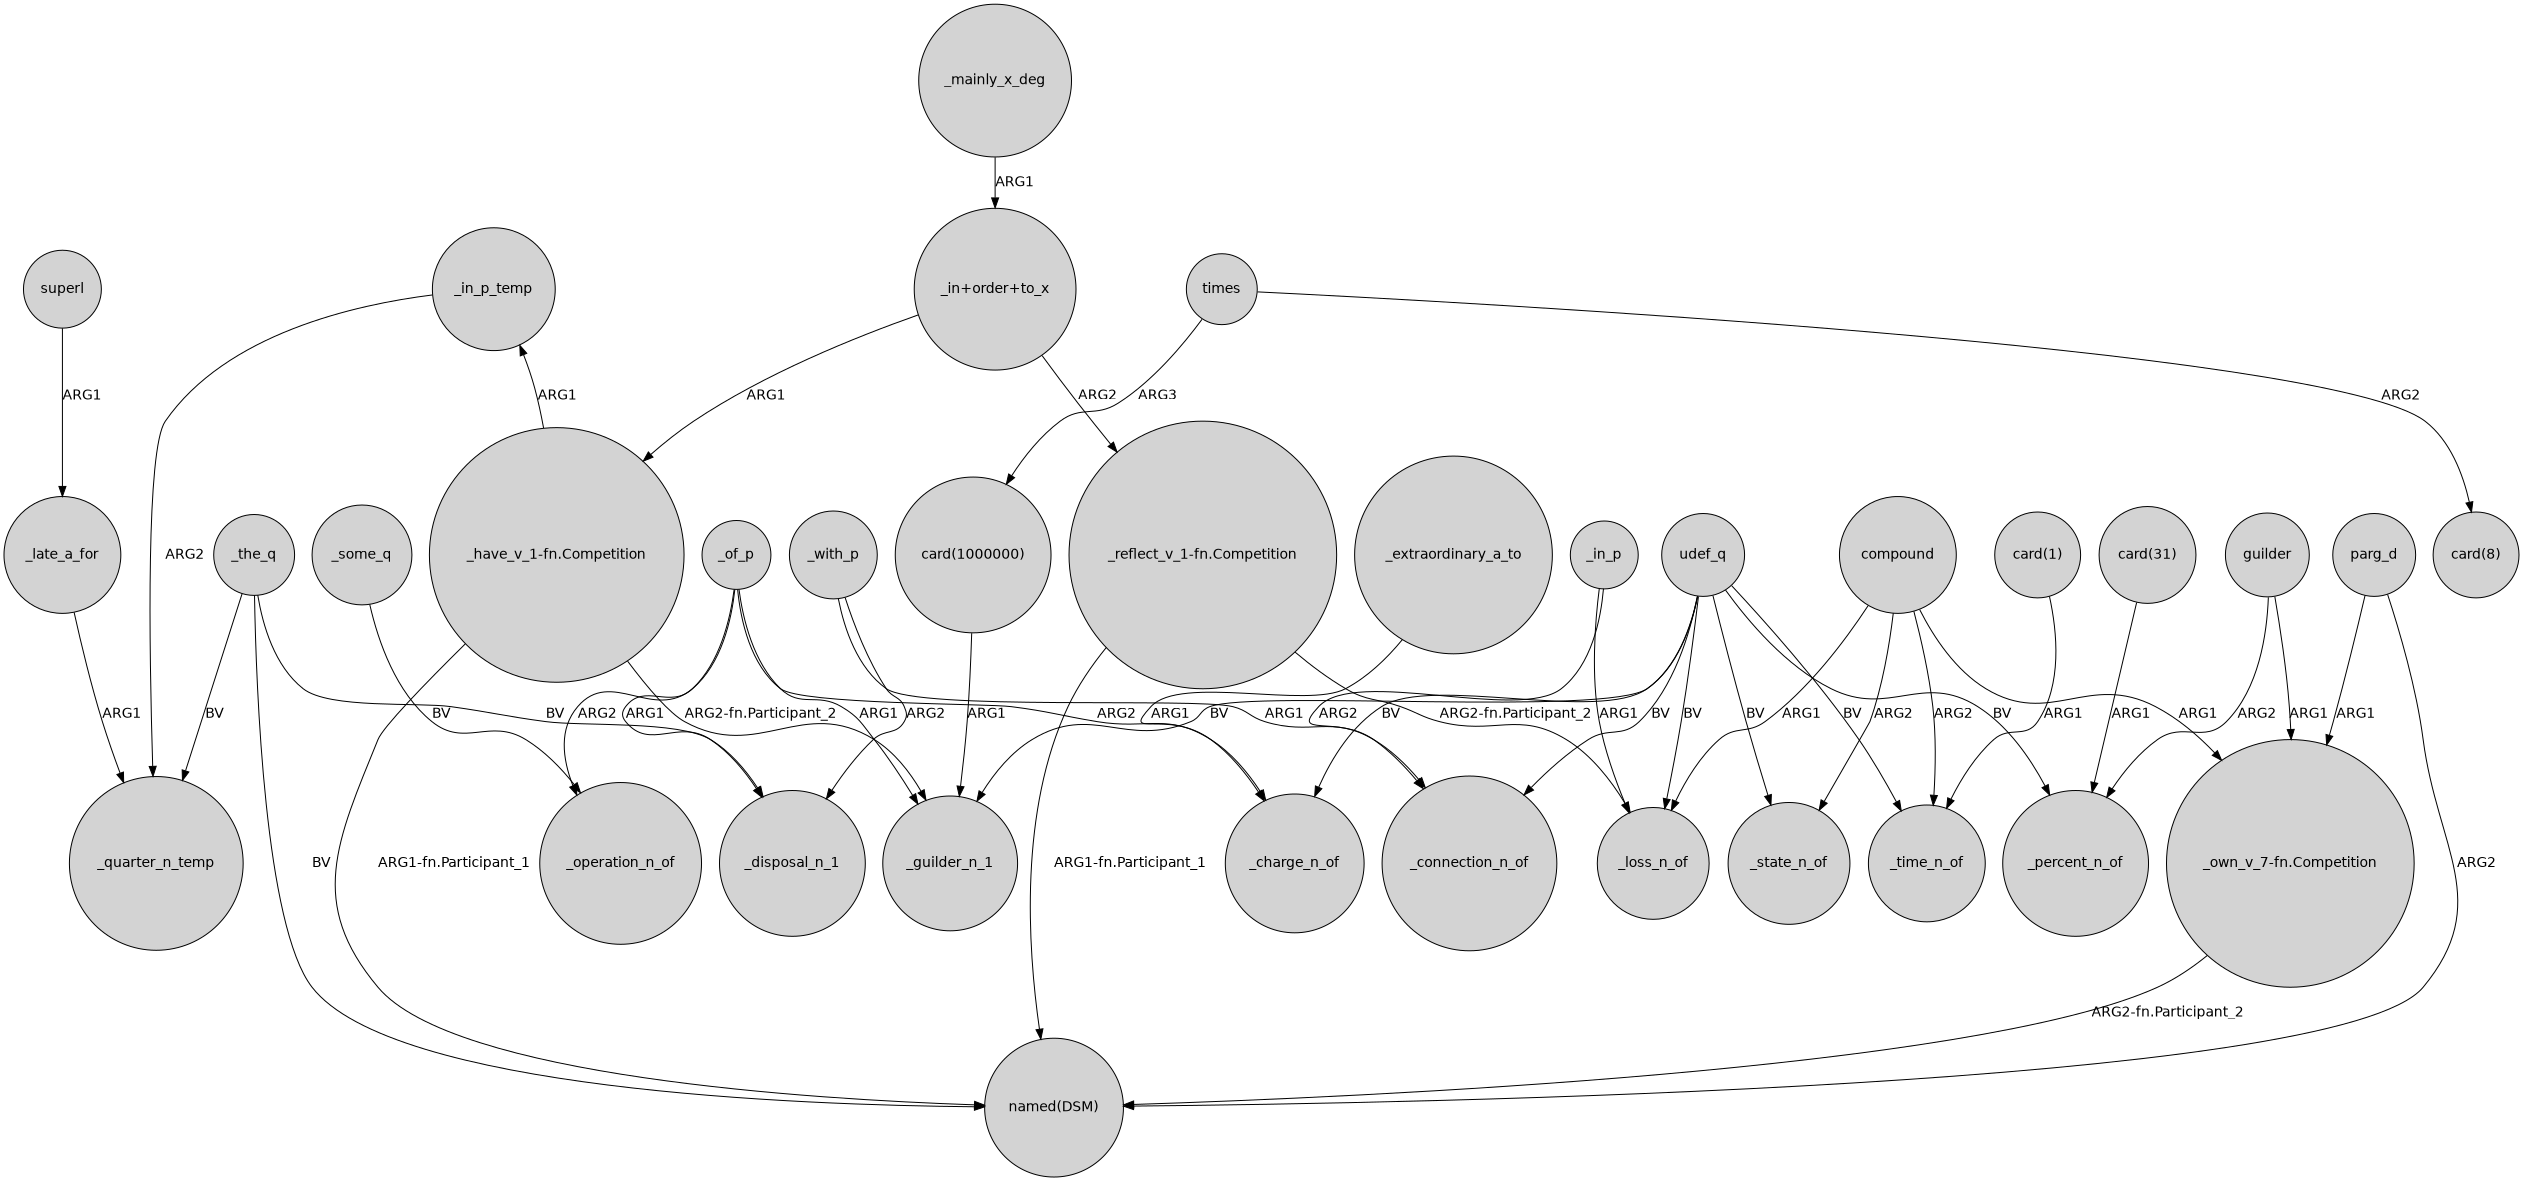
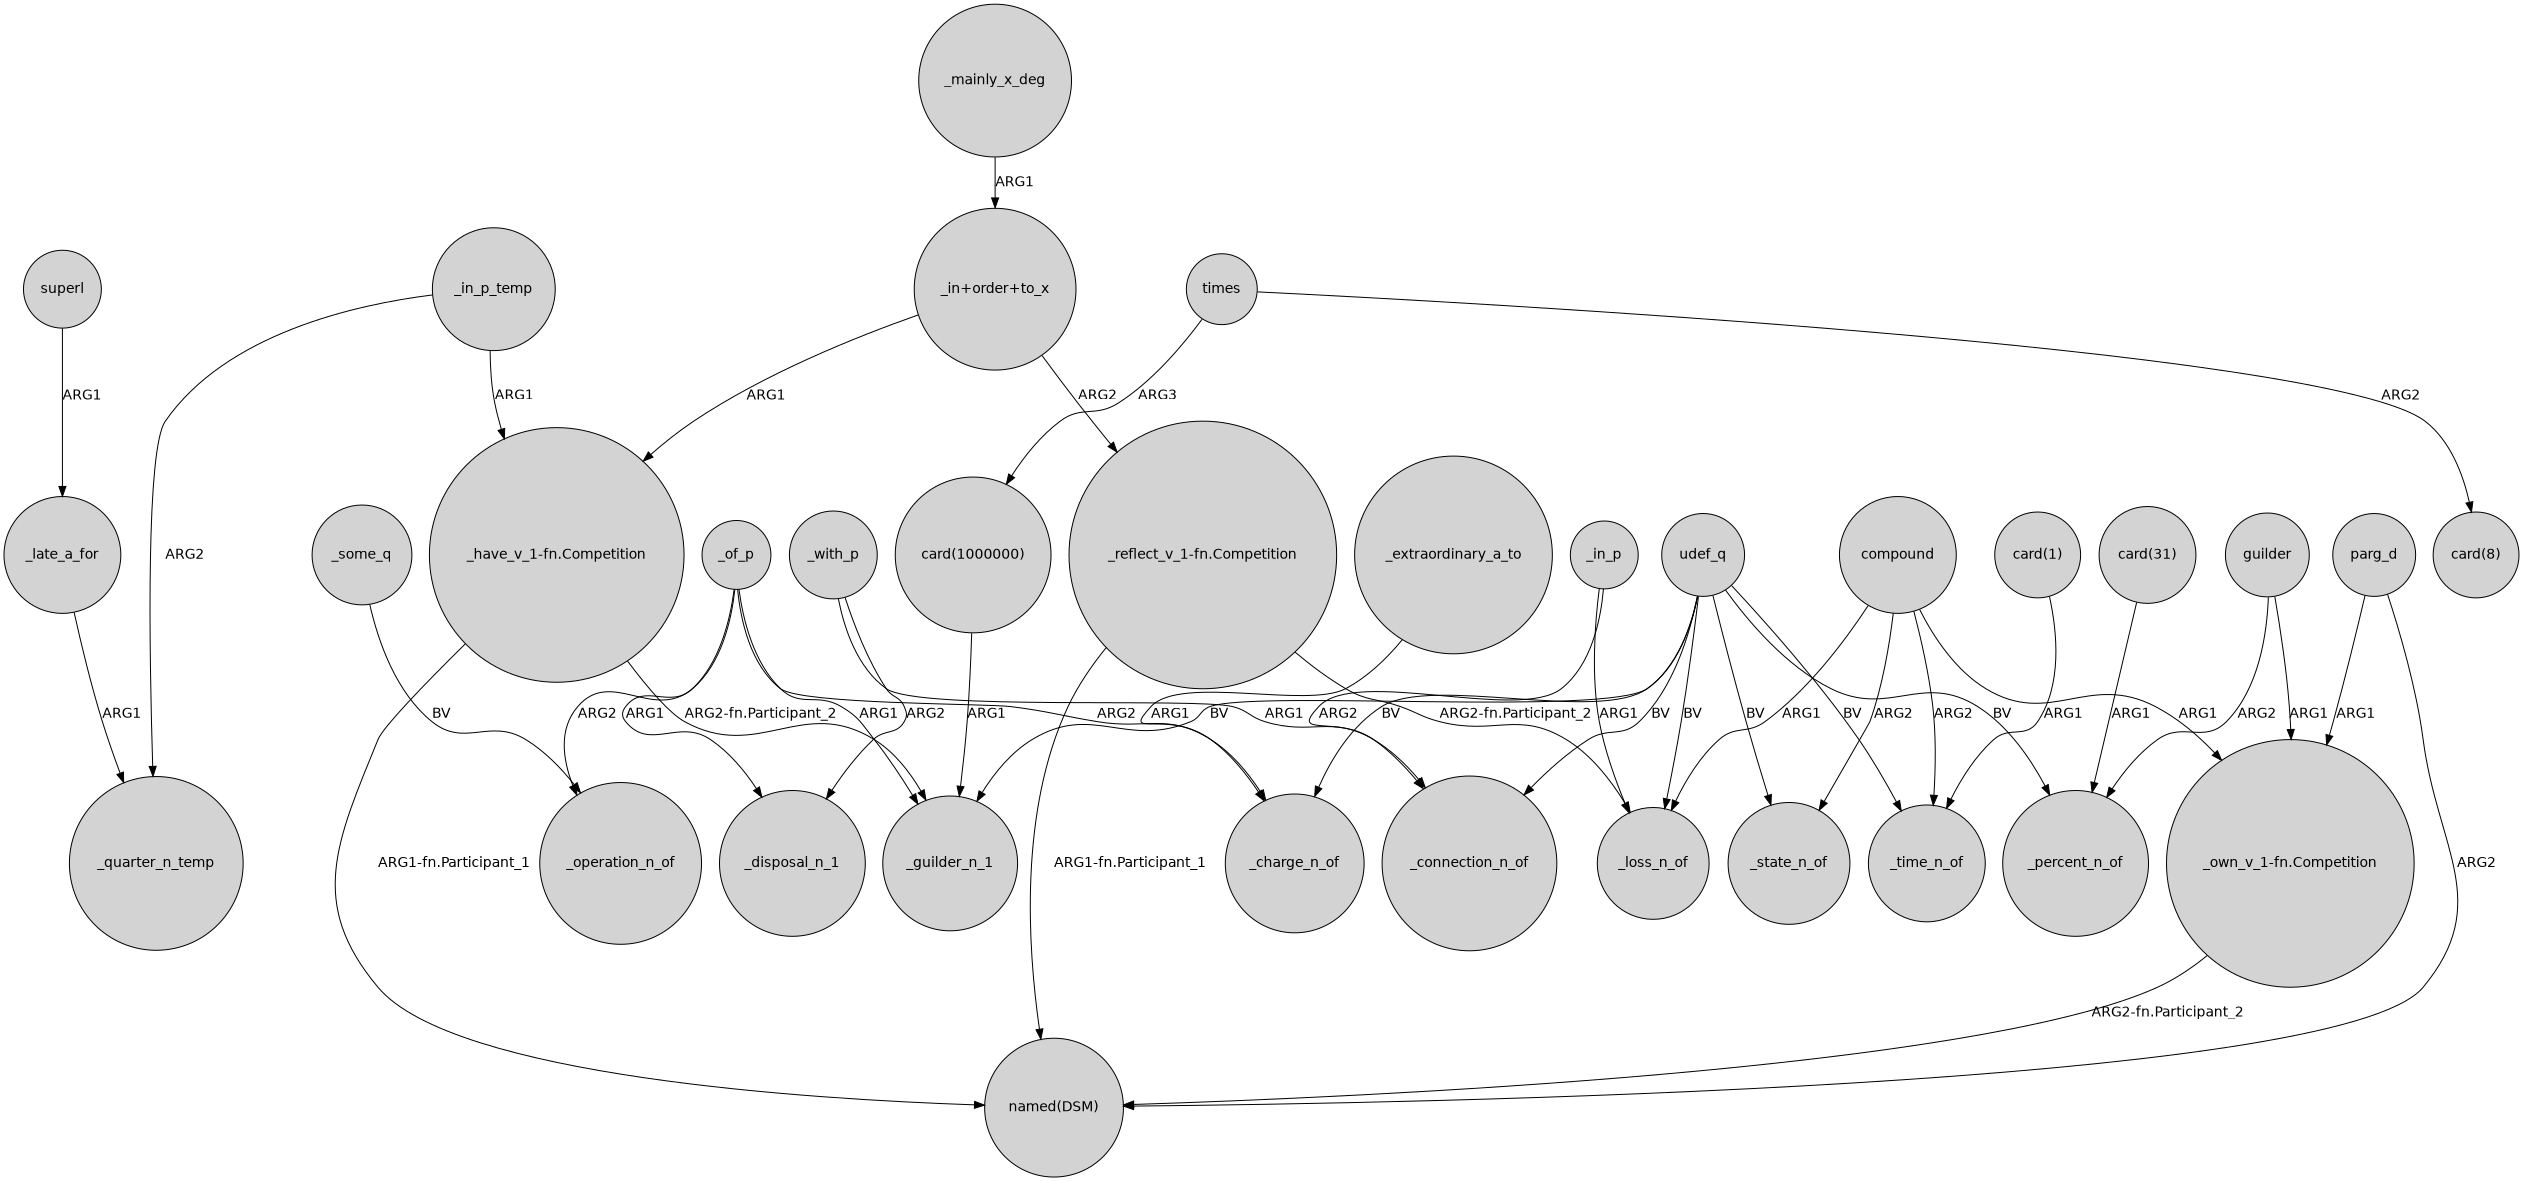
  digraph {
    fontname="DejaVu Sans"
    node [fontname="DejaVu Sans" shape=circle style=filled]
    edge [fontname="DejaVu Sans"]
    _late_a_for
    _quarter_n_temp
    udef_q
    _connection_n_of
    _time_n_of
    _percent_n_of
    _guilder_n_1
    _loss_n_of
    _state_n_of
    _charge_n_of
    _in_p_temp
    "_have_v_1-fn.Competition"
    "named(DSM)"
-   _the_q
    _disposal_n_1
    n16 [label=guilder]
-   "_own_v_1-fn.Competition" [label="_own_v_7-fn.Competition"]
+   "_own_v_1-fn.Competition"
    parg_d
    _with_p
    "card(1000000)"
    superl
    times
    "card(8)"
    n24 [label="card(31)"]
    _in_p
    _of_p
    _operation_n_of
    _mainly_x_deg
    "_in+order+to_x"
    "_reflect_v_1-fn.Competition"
    _extraordinary_a_to
    _some_q
    compound
    "card(1)"
    _late_a_for -> _quarter_n_temp [label=ARG1]
    udef_q -> _connection_n_of [label=BV]
    udef_q -> _time_n_of [label=BV]
    udef_q -> _percent_n_of [label=BV]
    udef_q -> _guilder_n_1 [label=BV]
    udef_q -> _loss_n_of [label=BV]
    udef_q -> _state_n_of [label=BV]
    udef_q -> _charge_n_of [label=BV]
    _in_p_temp -> _quarter_n_temp [label=ARG2]
-   "_have_v_1-fn.Competition" -> _in_p_temp [label=ARG1]
+   _in_p_temp -> "_have_v_1-fn.Competition" [label=ARG1]
    "_have_v_1-fn.Competition" -> _guilder_n_1 [label="ARG2-fn.Participant_2"]
    "_have_v_1-fn.Competition" -> "named(DSM)" [label="ARG1-fn.Participant_1"]
-   _the_q -> _quarter_n_temp [label=BV]
-   _the_q -> "named(DSM)" [label=BV]
-   _the_q -> _disposal_n_1 [label=BV]
    n16 -> _percent_n_of [label=ARG2]
    n16 -> "_own_v_1-fn.Competition" [label=ARG1]
    "_own_v_1-fn.Competition" -> "named(DSM)" [label="ARG2-fn.Participant_2"]
    parg_d -> "named(DSM)" [label=ARG2]
    parg_d -> "_own_v_1-fn.Competition" [label=ARG1]
    _with_p -> _connection_n_of [label=ARG1]
    _with_p -> _disposal_n_1 [label=ARG2]
    "card(1000000)" -> _guilder_n_1 [label=ARG1]
    superl -> _late_a_for [label=ARG1]
    times -> "card(1000000)" [label=ARG3]
    times -> "card(8)" [label=ARG2]
    n24 -> _percent_n_of [label=ARG1]
    _in_p -> _connection_n_of [label=ARG2]
    _in_p -> _loss_n_of [label=ARG1]
    _of_p -> _guilder_n_1 [label=ARG1]
    _of_p -> _charge_n_of [label=ARG2]
    _of_p -> _disposal_n_1 [label=ARG1]
    _of_p -> _operation_n_of [label=ARG2]
    _mainly_x_deg -> "_in+order+to_x" [label=ARG1]
    "_in+order+to_x" -> "_have_v_1-fn.Competition" [label=ARG1]
    "_in+order+to_x" -> "_reflect_v_1-fn.Competition" [label=ARG2]
    "_reflect_v_1-fn.Competition" -> _loss_n_of [label="ARG2-fn.Participant_2"]
    "_reflect_v_1-fn.Competition" -> "named(DSM)" [label="ARG1-fn.Participant_1"]
    _extraordinary_a_to -> _charge_n_of [label=ARG1]
    _some_q -> _operation_n_of [label=BV]
    compound -> _time_n_of [label=ARG2]
    compound -> _loss_n_of [label=ARG1]
    compound -> _state_n_of [label=ARG2]
    compound -> "_own_v_1-fn.Competition" [label=ARG1]
    "card(1)" -> _time_n_of [label=ARG1]
  }
